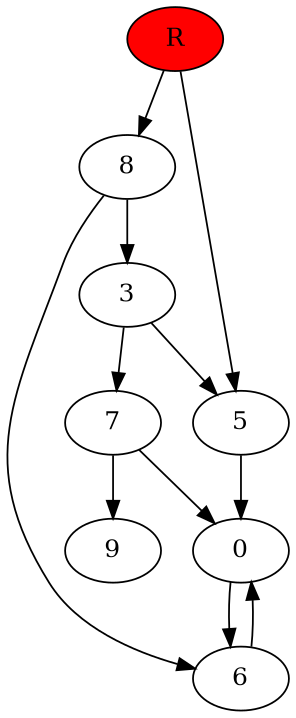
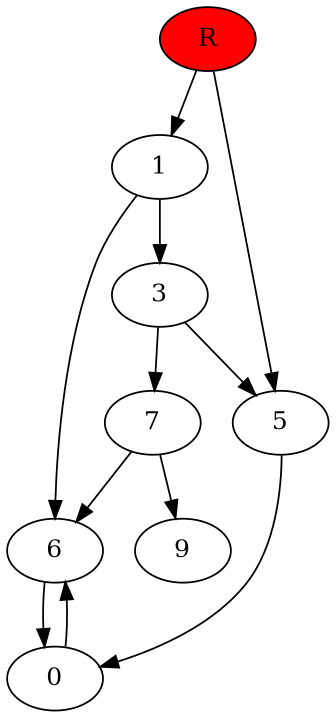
  digraph {
-   1 [label=8]
+   1
    3
    6
    7
    5
    n6 [label=0]
    9
    R [fillcolor="#ff0000" style=filled]
    1 -> 3
    1 -> 6
    3 -> 7
    3 -> 5
    6 -> n6
-   7 -> n6
+   7 -> 6
    7 -> 9
    5 -> n6
    n6 -> 6
    R -> 1
    R -> 5
  }
